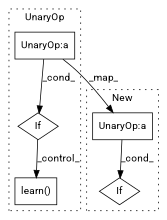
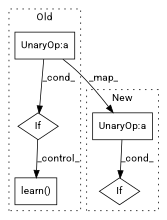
  digraph {
    fontname=Roboto
    node [a=96 l=3 shape=box fontname=Roboto]
    edge [fontname=Roboto]
    n1 [a=75 l=46 label="learn()" s=6051]
    n2 [label=If s=5094 shape=diamond]
    n3 [a=61 label="UnaryOp:a" s=5114]
    n4 [label=If s=5092 shape=diamond]
    n5 [a=61 label="UnaryOp:a" s=5112]
    subgraph cluster_1 {
-     label=UnaryOp
+     label=Old
      style=dotted
      n1
      n2
      n3
    }
    subgraph cluster_2 {
      label=New
      style=dotted
      n4
      n5
    }
    n2 -> n1 [label=_control_]
    n3 -> n2 [label=_cond_]
    n3 -> n5 [label=_map_]
    n5 -> n4 [label=_cond_]
  }
